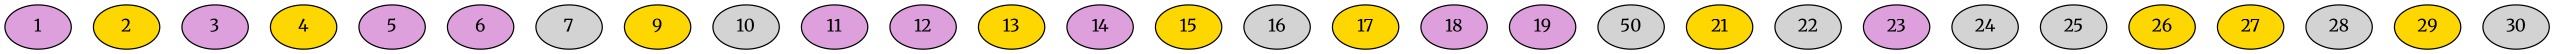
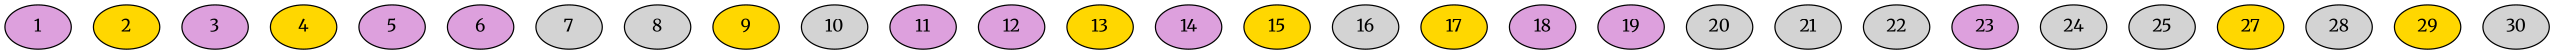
  digraph {
    fontname=Merriweather
    node [Weight=4 style=filled fillcolor=lightgrey fontname=Merriweather]
    1 [fillcolor=plum]
    2 [Weight=7 fillcolor=gold]
    3 [Weight=9 fillcolor=plum]
    4 [Weight=2 fillcolor=gold]
    5 [fillcolor=plum]
    6 [Weight=10 fillcolor=plum]
    7 [Weight=6]
+   8
    9 [Weight=9 fillcolor=gold]
    10 [Weight=5]
    11 [Weight=5 fillcolor=plum]
    12 [Weight=3 fillcolor=plum]
    13 [Weight=9 fillcolor=gold]
    14 [Weight=7 fillcolor=plum]
    15 [Weight=2 fillcolor=gold]
    16 [Weight=5]
    17 [Weight=2 fillcolor=gold]
    18 [Weight=10 fillcolor=plum]
    19 [Weight=10 fillcolor=plum]
-   20 [label=50]
-   21 [Weight=7 fillcolor=gold]
+   20
+   21 [Weight=7]
    22 [Weight=8]
    23 [fillcolor=plum]
    24 [Weight=5]
    25 [Weight=8]
-   26 [Weight=10 fillcolor=gold]
    27 [Weight=5 fillcolor=gold]
    28
    29 [Weight=6 fillcolor=gold]
    30 [Weight=9]
  }
